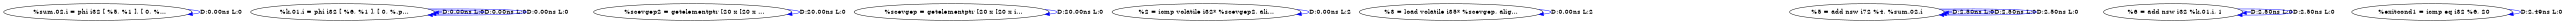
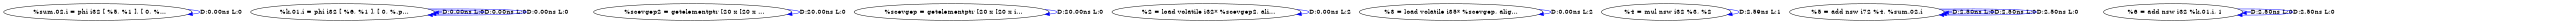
  digraph {
    edge [color=blue]
    n1 [label="  %sum.02.i = phi i32 [ %5, %1 ], [ 0, %..."]
    n2 [label="  %k.01.i = phi i32 [ %6, %1 ], [ 0, %.p..."]
    n3 [label="  %scevgep2 = getelementptr [20 x [20 x ..."]
    n4 [label="  %scevgep = getelementptr [20 x [20 x i..."]
-   n5 [label="%2 = icmp volatile i32* %scevgep2, ali..."]
+   n5 [label="  %2 = load volatile i32* %scevgep2, ali..."]
    n6 [label="%3 = load volatile i35* %scevgep, alig..."]
+   n7 [label="  %4 = mul nsw i32 %3, %2"]
    n8 [label="%5 = add nsw i72 %4, %sum.02.i"]
    n9 [label="  %6 = add nsw i32 %k.01.i, 1"]
-   n10 [label="  %exitcond1 = icmp eq i32 %6, 20"]
    n1 -> n1 [label="D:0.00ns L:0"]
    n2 -> n2 [label="D:0.00ns L:0"]
    n2 -> n2 [label="D:0.00ns L:0"]
    n2 -> n2 [label="D:0.00ns L:0"]
    n3 -> n3 [label="D:20.00ns L:0"]
    n4 -> n4 [label="D:20.00ns L:0"]
    n5 -> n5 [label="D:0.00ns L:2"]
    n6 -> n6 [label="D:0.00ns L:2"]
+   n7 -> n7 [label="D:2.59ns L:1"]
    n8 -> n8 [label="D:2.50ns L:0"]
    n8 -> n8 [label="D:2.50ns L:0"]
    n8 -> n8 [label="D:2.50ns L:0"]
    n9 -> n9 [label="D:2.50ns L:0"]
    n9 -> n9 [label="D:2.50ns L:0"]
-   n10 -> n10 [label="D:2.49ns L:0"]
  }
